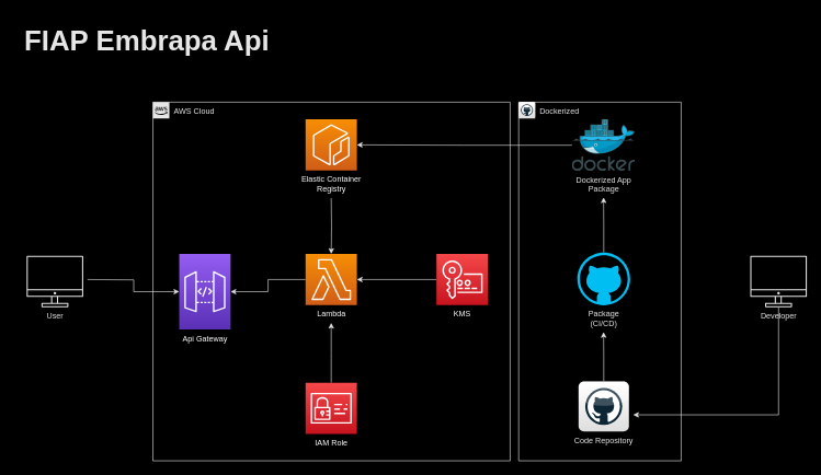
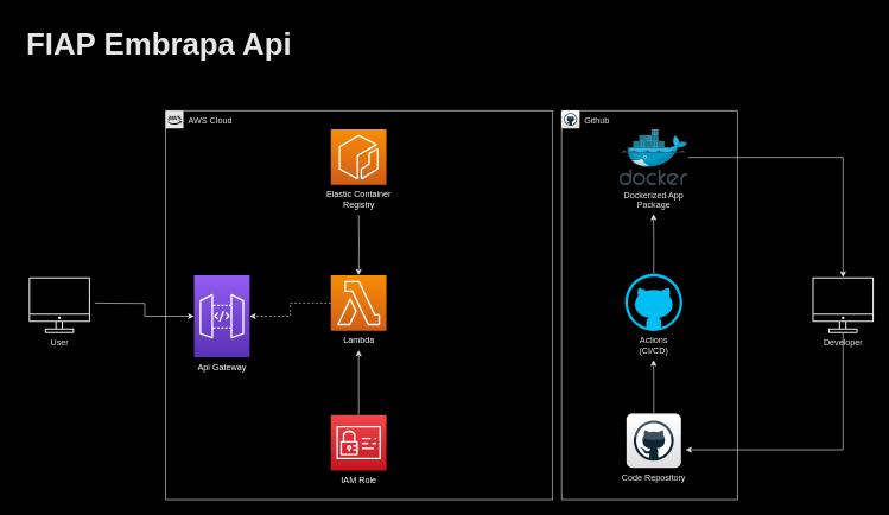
  <mxCell id="0" />
  <mxCell id="1" parent="0" />
  <mxCell id="2" value="AWS Cloud" style="points=[[0,0],[0.25,0],[0.5,0],[0.75,0],[1,0],[1,0.25],[1,0.5],[1,0.75],[1,1],[0.75,1],[0.5,1],[0.25,1],[0,1],[0,0.75],[0,0.5],[0,0.25]];outlineConnect=0;gradientColor=none;html=1;whiteSpace=wrap;fontSize=12;fontStyle=0;container=0;pointerEvents=0;collapsible=0;recursiveResize=0;shape=mxgraph.aws4.group;grIcon=mxgraph.aws4.group_aws_cloud_alt;strokeColor=#E6E6E6;fillColor=none;verticalAlign=top;align=left;spacingLeft=30;fontColor=#E6E6E6;dashed=0;" vertex="1" parent="1"><mxGeometry x="232" y="155" width="543" height="546" as="geometry" /></mxCell>
  <mxCell id="3" value="Api Gateway" style="sketch=0;points=[[0,0,0],[0.25,0,0],[0.5,0,0],[0.75,0,0],[1,0,0],[0,1,0],[0.25,1,0],[0.5,1,0],[0.75,1,0],[1,1,0],[0,0.25,0],[0,0.5,0],[0,0.75,0],[1,0.25,0],[1,0.5,0],[1,0.75,0]];outlineConnect=0;fontColor=#FFFFFF;gradientColor=#945DF2;gradientDirection=north;fillColor=#5A30B5;strokeColor=#ffffff;dashed=0;verticalLabelPosition=bottom;verticalAlign=top;align=center;html=1;fontSize=12;fontStyle=0;aspect=fixed;shape=mxgraph.aws4.resourceIcon;resIcon=mxgraph.aws4.api_gateway;" vertex="1" parent="1"><mxGeometry x="272" y="386" width="78" height="115" as="geometry" /></mxCell>
- <mxCell id="4" style="edgeStyle=orthogonalEdgeStyle;rounded=0;orthogonalLoop=1;jettySize=auto;html=1;entryX=1;entryY=0.5;entryDx=0;entryDy=0;entryPerimeter=0;fontColor=#FFFFFF;strokeColor=#E6E6E6;" edge="1" parent="1" source="5" target="3"><mxGeometry relative="1" as="geometry" /></mxCell>
+ <mxCell id="4" style="edgeStyle=orthogonalEdgeStyle;rounded=0;orthogonalLoop=1;jettySize=auto;html=1;entryX=1;entryY=0.5;entryDx=0;entryDy=0;entryPerimeter=0;fontColor=#FFFFFF;strokeColor=#E6E6E6;dashed=1;" edge="1" parent="1" source="5" target="3"><mxGeometry relative="1" as="geometry" /></mxCell>
  <mxCell id="5" value="Lambda" style="sketch=0;points=[[0,0,0],[0.25,0,0],[0.5,0,0],[0.75,0,0],[1,0,0],[0,1,0],[0.25,1,0],[0.5,1,0],[0.75,1,0],[1,1,0],[0,0.25,0],[0,0.5,0],[0,0.75,0],[1,0.25,0],[1,0.5,0],[1,0.75,0]];outlineConnect=0;fontColor=#FFFFFF;gradientColor=#F78E04;gradientDirection=north;fillColor=#D05C17;strokeColor=#ffffff;dashed=0;verticalLabelPosition=bottom;verticalAlign=top;align=center;html=1;fontSize=12;fontStyle=0;aspect=fixed;shape=mxgraph.aws4.resourceIcon;resIcon=mxgraph.aws4.lambda;" vertex="1" parent="1"><mxGeometry x="464" y="386" width="78" height="78" as="geometry" /></mxCell>
  <mxCell id="6" style="edgeStyle=orthogonalEdgeStyle;rounded=0;orthogonalLoop=1;jettySize=auto;html=1;fontColor=#FFFFFF;strokeColor=#E6E6E6;" edge="1" parent="1" target="5"><mxGeometry relative="1" as="geometry"><mxPoint x="503" y="301" as="sourcePoint" /></mxGeometry></mxCell>
  <mxCell id="7" value="Elastic Container&lt;br&gt;Registry" style="sketch=0;points=[[0,0,0],[0.25,0,0],[0.5,0,0],[0.75,0,0],[1,0,0],[0,1,0],[0.25,1,0],[0.5,1,0],[0.75,1,0],[1,1,0],[0,0.25,0],[0,0.5,0],[0,0.75,0],[1,0.25,0],[1,0.5,0],[1,0.75,0]];outlineConnect=0;fontColor=#FFFFFF;gradientColor=#F78E04;gradientDirection=north;fillColor=#D05C17;strokeColor=#ffffff;dashed=0;verticalLabelPosition=bottom;verticalAlign=top;align=center;html=1;fontSize=12;fontStyle=0;aspect=fixed;shape=mxgraph.aws4.resourceIcon;resIcon=mxgraph.aws4.ecr;" vertex="1" parent="1"><mxGeometry x="464" y="181" width="78" height="78" as="geometry" /></mxCell>
- <mxCell id="8" style="edgeStyle=orthogonalEdgeStyle;rounded=0;orthogonalLoop=1;jettySize=auto;html=1;fontColor=#FFFFFF;strokeColor=#E6E6E6;" edge="1" parent="1" source="9" target="5"><mxGeometry relative="1" as="geometry" /></mxCell>
- <mxCell id="9" value="KMS" style="sketch=0;points=[[0,0,0],[0.25,0,0],[0.5,0,0],[0.75,0,0],[1,0,0],[0,1,0],[0.25,1,0],[0.5,1,0],[0.75,1,0],[1,1,0],[0,0.25,0],[0,0.5,0],[0,0.75,0],[1,0.25,0],[1,0.5,0],[1,0.75,0]];outlineConnect=0;fontColor=#FFFFFF;gradientColor=#F54749;gradientDirection=north;fillColor=#C7131F;strokeColor=#ffffff;dashed=0;verticalLabelPosition=bottom;verticalAlign=top;align=center;html=1;fontSize=12;fontStyle=0;aspect=fixed;shape=mxgraph.aws4.resourceIcon;resIcon=mxgraph.aws4.key_management_service;" vertex="1" parent="1"><mxGeometry x="663" y="386" width="78" height="78" as="geometry" /></mxCell>
  <mxCell id="10" style="edgeStyle=orthogonalEdgeStyle;rounded=0;orthogonalLoop=1;jettySize=auto;html=1;fontColor=#FFFFFF;strokeColor=#E6E6E6;" edge="1" parent="1" source="11"><mxGeometry relative="1" as="geometry"><mxPoint x="503" y="491" as="targetPoint" /></mxGeometry></mxCell>
  <mxCell id="11" value="IAM Role" style="sketch=0;points=[[0,0,0],[0.25,0,0],[0.5,0,0],[0.75,0,0],[1,0,0],[0,1,0],[0.25,1,0],[0.5,1,0],[0.75,1,0],[1,1,0],[0,0.25,0],[0,0.5,0],[0,0.75,0],[1,0.25,0],[1,0.5,0],[1,0.75,0]];outlineConnect=0;fontColor=#FFFFFF;gradientColor=#F54749;gradientDirection=north;fillColor=#C7131F;strokeColor=#ffffff;dashed=0;verticalLabelPosition=bottom;verticalAlign=top;align=center;html=1;fontSize=12;fontStyle=0;aspect=fixed;shape=mxgraph.aws4.resourceIcon;resIcon=mxgraph.aws4.identity_and_access_management;" vertex="1" parent="1"><mxGeometry x="464" y="582" width="78" height="78" as="geometry" /></mxCell>
  <mxCell id="12" style="edgeStyle=orthogonalEdgeStyle;rounded=0;orthogonalLoop=1;jettySize=auto;html=1;fontColor=#FFFFFF;strokeColor=#E6E6E6;" edge="1" parent="1" target="3"><mxGeometry relative="1" as="geometry"><mxPoint x="132.455" y="425" as="sourcePoint" /></mxGeometry></mxCell>
  <mxCell id="13" value="User" style="sketch=0;outlineConnect=0;gradientColor=none;fontColor=#E6E6E6;strokeColor=none;fillColor=#E6E6E6;dashed=0;verticalLabelPosition=bottom;verticalAlign=top;align=center;html=1;fontSize=12;fontStyle=0;aspect=fixed;shape=mxgraph.aws4.illustration_desktop;pointerEvents=1" vertex="1" parent="1"><mxGeometry x="40" y="388.87" width="86" height="78.26" as="geometry" /></mxCell>
  <mxCell id="14" style="edgeStyle=orthogonalEdgeStyle;rounded=0;orthogonalLoop=1;jettySize=auto;html=1;fontColor=#E6E6E6;strokeColor=#E6E6E6;" edge="1" parent="1" source="15"><mxGeometry relative="1" as="geometry"><mxPoint x="917" y="505" as="targetPoint" /></mxGeometry></mxCell>
  <mxCell id="15" value="Code Repository" style="dashed=0;outlineConnect=0;html=1;align=center;labelPosition=center;verticalLabelPosition=bottom;verticalAlign=top;shape=mxgraph.webicons.github;gradientColor=#DFDEDE;fontColor=#E6E6E6;strokeColor=#E6E6E6;" vertex="1" parent="1"><mxGeometry x="879" y="579.93" width="76.54" height="76.54" as="geometry" /></mxCell>
- <mxCell id="16" value="Dockerized" style="points=[[0,0],[0.25,0],[0.5,0],[0.75,0],[1,0],[1,0.25],[1,0.5],[1,0.75],[1,1],[0.75,1],[0.5,1],[0.25,1],[0,1],[0,0.75],[0,0.5],[0,0.25]];outlineConnect=0;gradientColor=none;html=1;whiteSpace=wrap;fontSize=12;fontStyle=0;container=0;pointerEvents=0;collapsible=0;recursiveResize=0;shape=mxgraph.aws4.group;grIcon=mxgraph.aws4.group_aws_cloud_alt;strokeColor=#E6E6E6;fillColor=none;verticalAlign=top;align=left;spacingLeft=30;fontColor=#E6E6E6;dashed=0;" vertex="1" parent="1"><mxGeometry x="788" y="155" width="247" height="546" as="geometry" /></mxCell>
+ <mxCell id="16" value="Github" style="points=[[0,0],[0.25,0],[0.5,0],[0.75,0],[1,0],[1,0.25],[1,0.5],[1,0.75],[1,1],[0.75,1],[0.5,1],[0.25,1],[0,1],[0,0.75],[0,0.5],[0,0.25]];outlineConnect=0;gradientColor=none;html=1;whiteSpace=wrap;fontSize=12;fontStyle=0;container=0;pointerEvents=0;collapsible=0;recursiveResize=0;shape=mxgraph.aws4.group;grIcon=mxgraph.aws4.group_aws_cloud_alt;strokeColor=#E6E6E6;fillColor=none;verticalAlign=top;align=left;spacingLeft=30;fontColor=#E6E6E6;dashed=0;" vertex="1" parent="1"><mxGeometry x="788" y="155" width="247" height="546" as="geometry" /></mxCell>
  <mxCell id="17" value="" style="dashed=0;outlineConnect=0;html=1;align=center;labelPosition=center;verticalLabelPosition=bottom;verticalAlign=top;shape=mxgraph.webicons.github;gradientColor=#DFDEDE;fontColor=#E6E6E6;strokeColor=#E6E6E6;" vertex="1" parent="1"><mxGeometry x="788" y="155" width="25" height="24" as="geometry" /></mxCell>
  <mxCell id="18" style="edgeStyle=orthogonalEdgeStyle;rounded=0;orthogonalLoop=1;jettySize=auto;html=1;fontColor=#E6E6E6;strokeColor=#E6E6E6;" edge="1" parent="1" source="19"><mxGeometry relative="1" as="geometry"><mxPoint x="917" y="300" as="targetPoint" /></mxGeometry></mxCell>
- <mxCell id="19" value="Package&lt;br&gt;(CI/CD)" style="verticalLabelPosition=bottom;html=1;verticalAlign=top;align=center;strokeColor=none;fillColor=#00BEF2;shape=mxgraph.azure.github_code;pointerEvents=1;fontColor=#E6E6E6;" vertex="1" parent="1"><mxGeometry x="877.14" y="383.87" width="80.26" height="80.26" as="geometry" /></mxCell>
- <mxCell id="20" style="edgeStyle=orthogonalEdgeStyle;rounded=0;orthogonalLoop=1;jettySize=auto;html=1;fontColor=#E6E6E6;strokeColor=#E6E6E6;" edge="1" parent="1" source="21" target="7"><mxGeometry relative="1" as="geometry" /></mxCell>
+ <mxCell id="19" value="Actions&lt;br&gt;(CI/CD)" style="verticalLabelPosition=bottom;html=1;verticalAlign=top;align=center;strokeColor=none;fillColor=#00BEF2;shape=mxgraph.azure.github_code;pointerEvents=1;fontColor=#E6E6E6;" vertex="1" parent="1"><mxGeometry x="877.14" y="383.87" width="80.26" height="80.26" as="geometry" /></mxCell>
+ <mxCell id="20" style="edgeStyle=orthogonalEdgeStyle;rounded=0;orthogonalLoop=1;jettySize=auto;html=1;fontColor=#E6E6E6;strokeColor=#E6E6E6;" edge="1" parent="1" source="21" target="23"><mxGeometry relative="1" as="geometry" /></mxCell>
  <mxCell id="21" value="Dockerized App&lt;br&gt;Package" style="sketch=0;aspect=fixed;html=1;points=[];align=center;image;fontSize=12;image=img/lib/mscae/Docker.svg;fontColor=#E6E6E6;strokeColor=#E6E6E6;fillColor=#E6E6E6;labelBackgroundColor=none;" vertex="1" parent="1"><mxGeometry x="869.1" y="181" width="96.35" height="79" as="geometry" /></mxCell>
  <mxCell id="22" style="edgeStyle=orthogonalEdgeStyle;rounded=0;orthogonalLoop=1;jettySize=auto;html=1;fontColor=#E6E6E6;strokeColor=#E6E6E6;" edge="1" parent="1" source="23"><mxGeometry relative="1" as="geometry"><mxPoint x="962" y="631" as="targetPoint" /><Array as="points"><mxPoint x="1183" y="631" /></Array></mxGeometry></mxCell>
  <mxCell id="23" value="Developer" style="sketch=0;outlineConnect=0;gradientColor=none;fontColor=#E6E6E6;strokeColor=none;fillColor=#E6E6E6;dashed=0;verticalLabelPosition=bottom;verticalAlign=top;align=center;html=1;fontSize=12;fontStyle=0;aspect=fixed;shape=mxgraph.aws4.illustration_desktop;pointerEvents=1" vertex="1" parent="1"><mxGeometry x="1140" y="388.87" width="86" height="78.26" as="geometry" /></mxCell>
  <mxCell id="24" value="FIAP Embrapa Api" style="text;html=1;strokeColor=none;fillColor=none;align=center;verticalAlign=middle;whiteSpace=wrap;rounded=0;labelBackgroundColor=none;fontColor=#E6E6E6;fontSize=43;fontStyle=1" vertex="1" parent="1"><mxGeometry x="20" y="20" width="406" height="83" as="geometry" /></mxCell>
